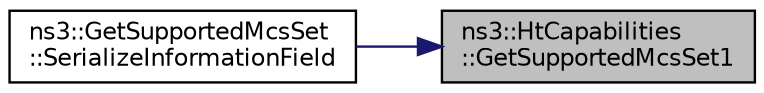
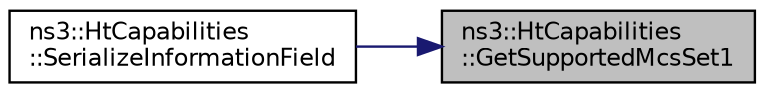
  digraph {
    rankdir=RL
    node [color=black fontname=Helvetica fontsize=10 shape=record style=filled]
    n1 [fillcolor=grey75 fontcolor=black height=0.2 label="ns3::HtCapabilities\l::GetSupportedMcsSet1" width=0.4]
-   n2 [fillcolor=white height=0.2 label="ns3::GetSupportedMcsSet\l::SerializeInformationField" width=0.4]
+   n2 [fillcolor=white height=0.2 label="ns3::HtCapabilities\l::SerializeInformationField" width=0.4]
    n1 -> n2 [color=midnightblue dir=back fontname=Helvetica fontsize=10 labelfontname=Helvetica labelfontsize=10 style=solid]
  }
